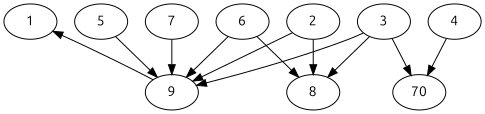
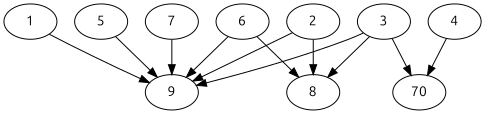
  digraph {
    fontname=Ubuntu
    node [alpha=0.18 fontname=Ubuntu]
    edge [fontname=Ubuntu]
    1 [alpha=0.02 expect_size=24708096]
    9 [expect_size=34247680]
    2 [alpha=0.15 expect_size=50091008]
    8 [expect_size=18688000]
    3 [alpha=0.14 expect_size=30150656]
    n6 [alpha=0.17 expect_size=32197632 label=70]
    4 [expect_size=33758208]
    5 [alpha=0.06 expect_size=40980480]
    6 [alpha=0.14 expect_size=16936960]
    7 [alpha=0.16 expect_size=13349888]
-   9 -> 1
+   1 -> 9
    2 -> 9
    2 -> 8
    3 -> 9
    3 -> 8
    3 -> n6
    4 -> n6
    5 -> 9
    6 -> 9
    6 -> 8
    7 -> 9
  }
